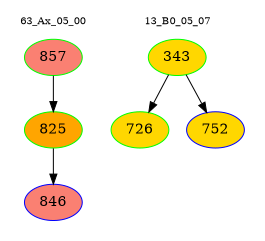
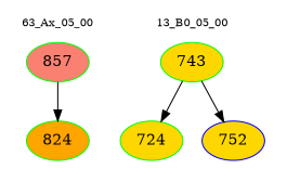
  digraph {
    node [color=green fillcolor=gold style=filled]
    edge [color=black]
-   n1 [fillcolor=orange label=825]
+   n1 [fillcolor=orange label=824]
    n2 [fillcolor=salmon label=857]
-   n3 [color=blue fillcolor=salmon label=846]
-   n4 [label=343]
-   n5 [label=726]
+   n4 [label=743]
+   n5 [label=724]
    n6 [color=blue label=752]
    subgraph cluster_1 {
      color=white
      fontsize=10
      label="63_Ax_05_00"
      n1
      n2
-     n3
    }
    subgraph cluster_2 {
      color=white
      fontsize=10
-     label="13_B0_05_07"
+     label="13_B0_05_00"
      n4
      n5
      n6
    }
-   n1 -> n3
    n2 -> n1
    n4 -> n5
    n4 -> n6
  }
